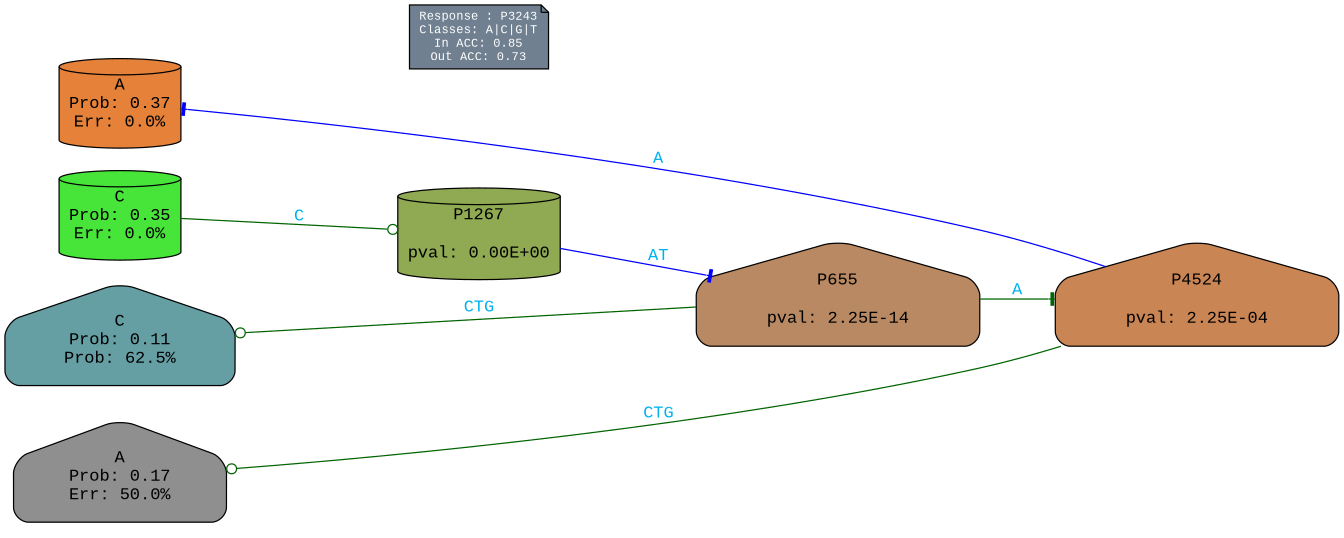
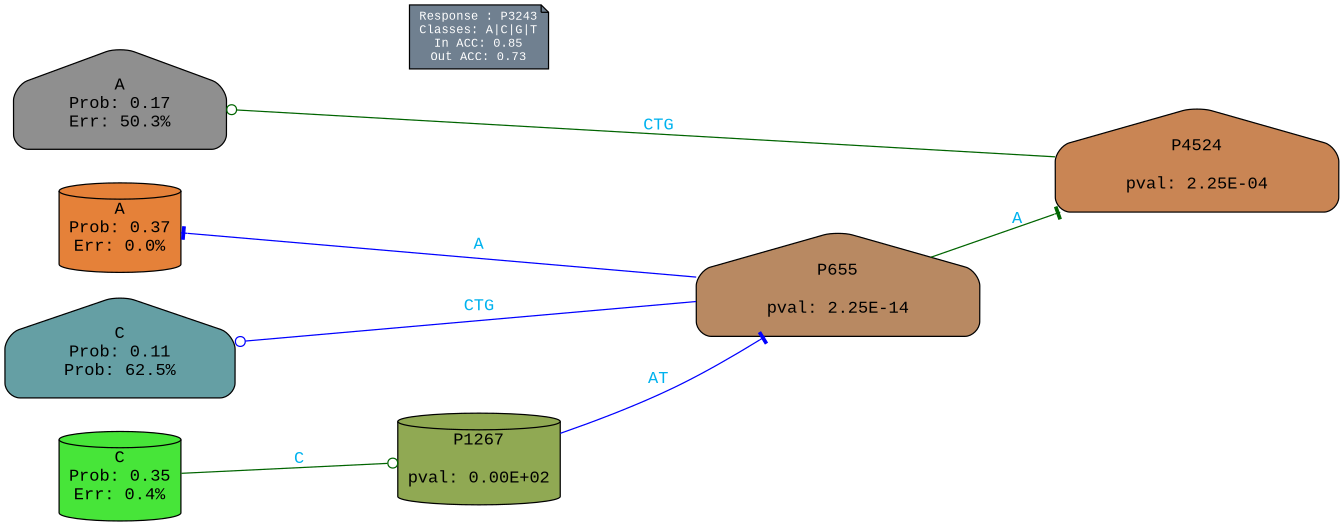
  digraph {
    fontname="Liberation Mono"
    rankdir=LR
    ranksep=equally
    splines=polylines
    node [color=black fontname="Liberation Mono" shape=house style="filled, rounded"]
    edge [arrowhead=odot color=darkgreen fontcolor=deepskyblue2 fontname="Liberation Mono"]
    n1 [fillcolor="#e58139" label="A\nProb: 0.37\nErr: 0.0%" shape=cylinder]
-   n2 [fillcolor="#8f8f8f" label="A\nProb: 0.17\nErr: 50.0%"]
+   n2 [fillcolor="#8f8f8f" label="A\nProb: 0.17\nErr: 50.3%"]
    n3 [fillcolor="#659fa4" label="C\nProb: 0.11\nProb: 62.5%"]
-   n4 [fillcolor="#47e539" label="C\nProb: 0.35\nErr: 0.0%" shape=cylinder]
+   n4 [fillcolor="#47e539" label="C\nProb: 0.35\nErr: 0.4%" shape=cylinder]
    n5 [align=left fillcolor=slategray fontcolor=white fontsize=10 label="Response : P3243\nClasses: A|C|G|T\nIn ACC: 0.85\nOut ACC: 0.73\n" shape=note style=filled]
-   n6 [fillcolor="#90a953" label="P1267\n\npval: 0.00E+00" shape=cylinder]
+   n6 [fillcolor="#90a953" label="P1267\n\npval: 0.00E+02" shape=cylinder]
    n7 [fillcolor="#b88962" label="P655\n\npval: 2.25E-14"]
    n8 [fillcolor="#c98554" label="P4524\n\npval: 2.25E-04"]
    subgraph sub_1 {
      rank=same
      n1
      n2
      n3
      n4
    }
    subgraph sub_2 {
      rank=same
      n5
      n6
    }
    n4 -> n6 [label=C]
    n6 -> n7 [arrowhead=tee color=blue label=AT]
-   n7 -> n3 [label=CTG]
+   n7 -> n3 [color=blue label=CTG]
    n7 -> n8 [arrowhead=tee label=A]
-   n8 -> n1 [arrowhead=tee color=blue label=A]
+   n7 -> n1 [arrowhead=tee color=blue label=A]
    n8 -> n2 [label=CTG]
  }
